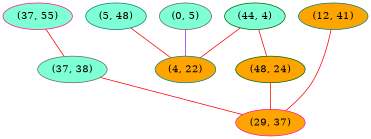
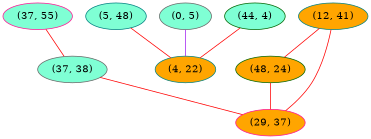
  graph {
    fontname="DejaVu Serif"
    node [color=teal fillcolor=aquamarine fontname="DejaVu Serif" style=filled]
    edge [color=red fontname="DejaVu Serif" weight=1]
    "(37, 55)" [color=deeppink]
    "(37, 38)" [color=gray40]
    "(29, 37)" [color=deeppink fillcolor=orange]
    "(5, 48)"
    "(4, 22)" [fillcolor=orange]
    n6 [color=gray40 label="(0, 5)"]
    "(44, 4)" [color=darkgreen]
    "(48, 24)" [color=darkgreen fillcolor=orange]
    "(12, 41)" [fillcolor=orange]
    "(37, 55)" -- "(37, 38)"
    "(37, 38)" -- "(29, 37)"
    "(5, 48)" -- "(4, 22)"
    n6 -- "(4, 22)" [color=purple weight=4]
    "(44, 4)" -- "(4, 22)"
-   "(44, 4)" -- "(48, 24)"
+   "(12, 41)" -- "(48, 24)"
    "(48, 24)" -- "(29, 37)"
    "(12, 41)" -- "(29, 37)"
  }
